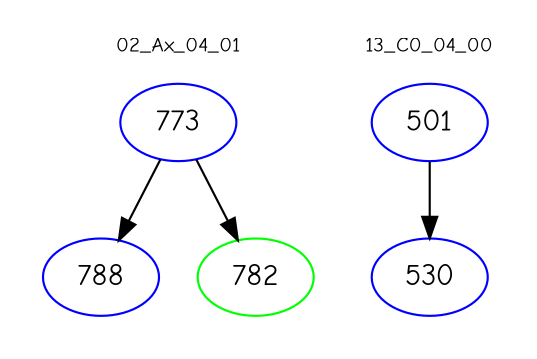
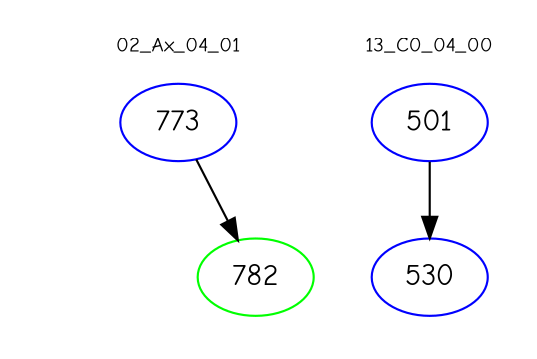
  digraph {
    fontname="Comic Neue"
    node [color=blue fontname="Comic Neue"]
    edge [color=black fontname="Comic Neue"]
    n1 [label=773]
-   n2 [label=788]
    n3 [color=green label=782]
    n4 [label=501]
    n5 [label=530]
    subgraph cluster_1 {
      color=white
      fontsize=10
      label="02_Ax_04_01"
      n1
-     n2
      n3
    }
    subgraph cluster_2 {
      color=white
      fontsize=10
      label="13_C0_04_00"
      n4
      n5
    }
-   n1 -> n2
    n1 -> n3
    n4 -> n5
  }
